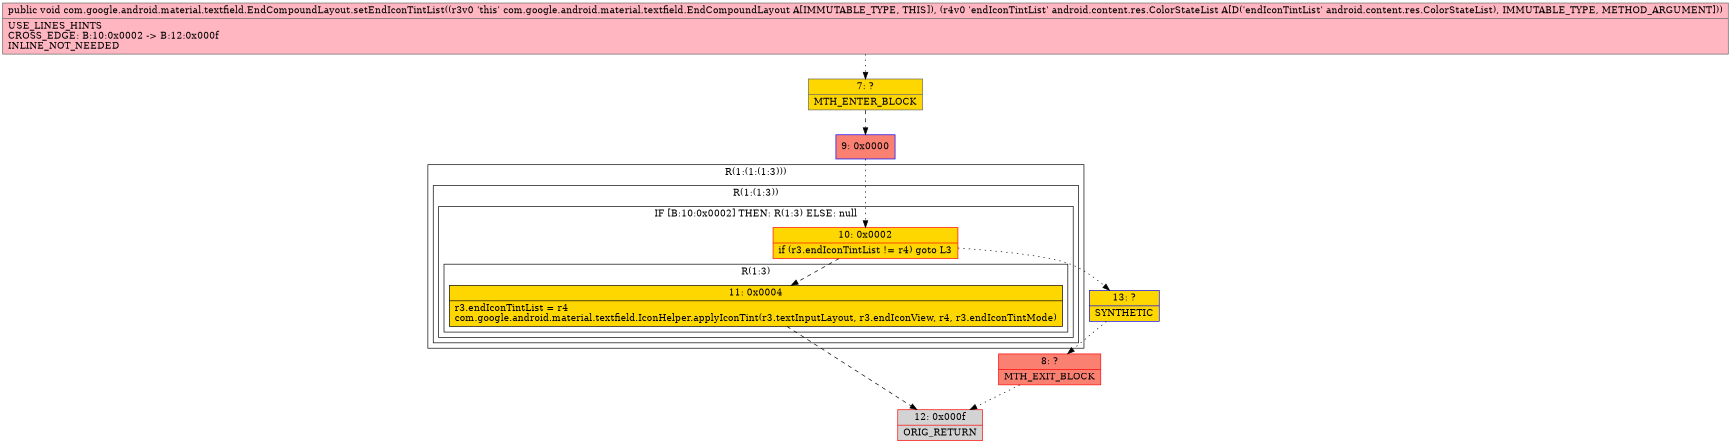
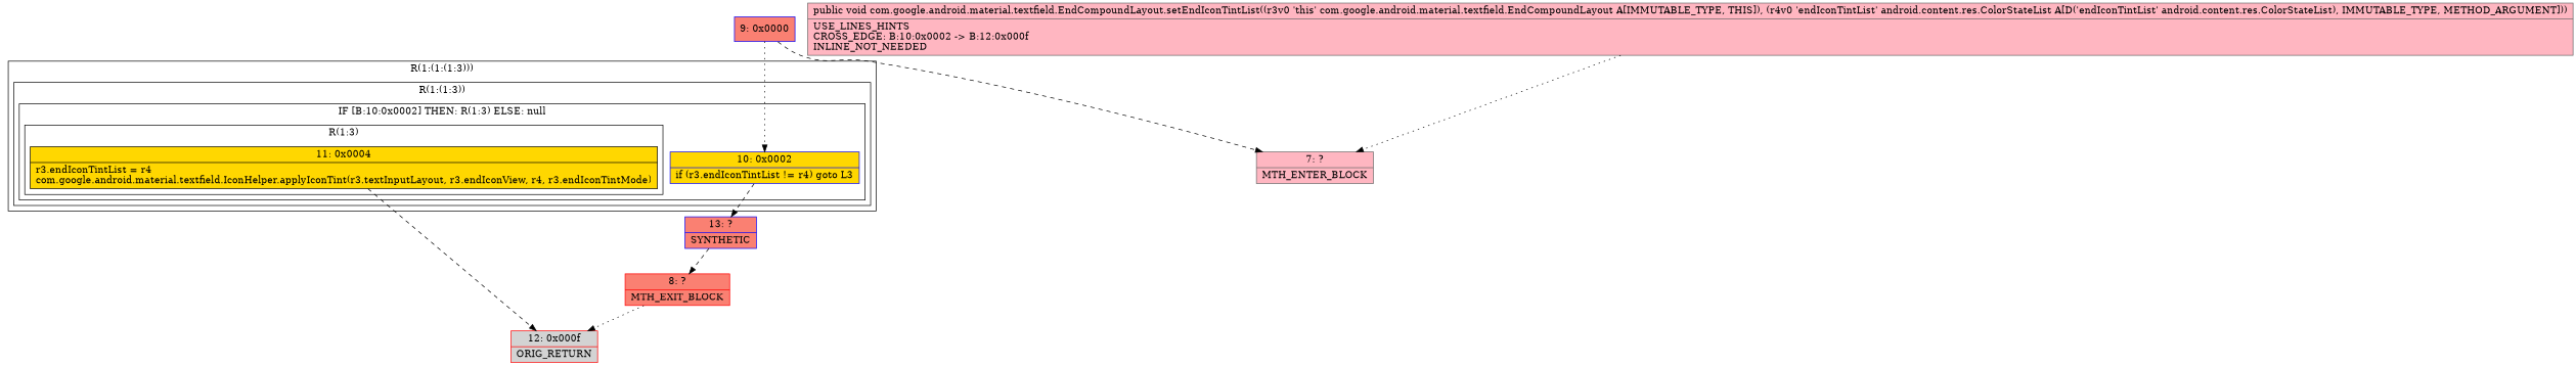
  digraph {
    node [color=red fillcolor=salmon shape=record style=filled]
    edge [style=dashed]
    n1 [color=black fillcolor=gold label="{11\:\ 0x0004|r3.endIconTintList = r4\lcom.google.android.material.textfield.IconHelper.applyIconTint(r3.textInputLayout, r3.endIconView, r4, r3.endIconTintMode)\l}"]
-   n2 [fillcolor=gold label="{10\:\ 0x0002|if (r3.endIconTintList != r4) goto L3\l}"]
+   n2 [color=blue fillcolor=gold label="{10\:\ 0x0002|if (r3.endIconTintList != r4) goto L3\l}"]
    n3 [fillcolor=lightgrey label="{12\:\ 0x000f|ORIG_RETURN\l}"]
-   n4 [color=blue fillcolor=gold label="{13\:\ ?|SYNTHETIC\l}"]
+   n4 [color=blue label="{13\:\ ?|SYNTHETIC\l}"]
    n5 [label="{8\:\ ?|MTH_EXIT_BLOCK\l}"]
-   n6 [color=gray40 fillcolor=gold label="{7\:\ ?|MTH_ENTER_BLOCK\l}"]
+   n6 [color=gray40 fillcolor=lightpink label="{7\:\ ?|MTH_ENTER_BLOCK\l}"]
    n7 [color=blue label="{9\:\ 0x0000}"]
    n8 [color=gray40 fillcolor=lightpink label="{public void com.google.android.material.textfield.EndCompoundLayout.setEndIconTintList((r3v0 'this' com.google.android.material.textfield.EndCompoundLayout A[IMMUTABLE_TYPE, THIS]), (r4v0 'endIconTintList' android.content.res.ColorStateList A[D('endIconTintList' android.content.res.ColorStateList), IMMUTABLE_TYPE, METHOD_ARGUMENT]))  | USE_LINES_HINTS\lCROSS_EDGE: B:10:0x0002 \-\> B:12:0x000f\lINLINE_NOT_NEEDED\l}"]
    subgraph cluster_1 {
      label="R(1:(1:(1:3)))"
      subgraph cluster_2 {
        label="R(1:(1:3))"
        subgraph cluster_3 {
          label="IF [B:10:0x0002] THEN: R(1:3) ELSE: null"
          n2
          subgraph cluster_4 {
            label="R(1:3)"
            n1
          }
        }
      }
    }
    n1 -> n3
-   n2 -> n1
-   n2 -> n4 [style=dotted]
-   n4 -> n5 [style=dotted]
+   n2 -> n4
+   n4 -> n5
    n5 -> n3 [style=dotted]
-   n6 -> n7
+   n7 -> n6
    n7 -> n2 [style=dotted]
    n8 -> n6 [style=dotted]
  }
